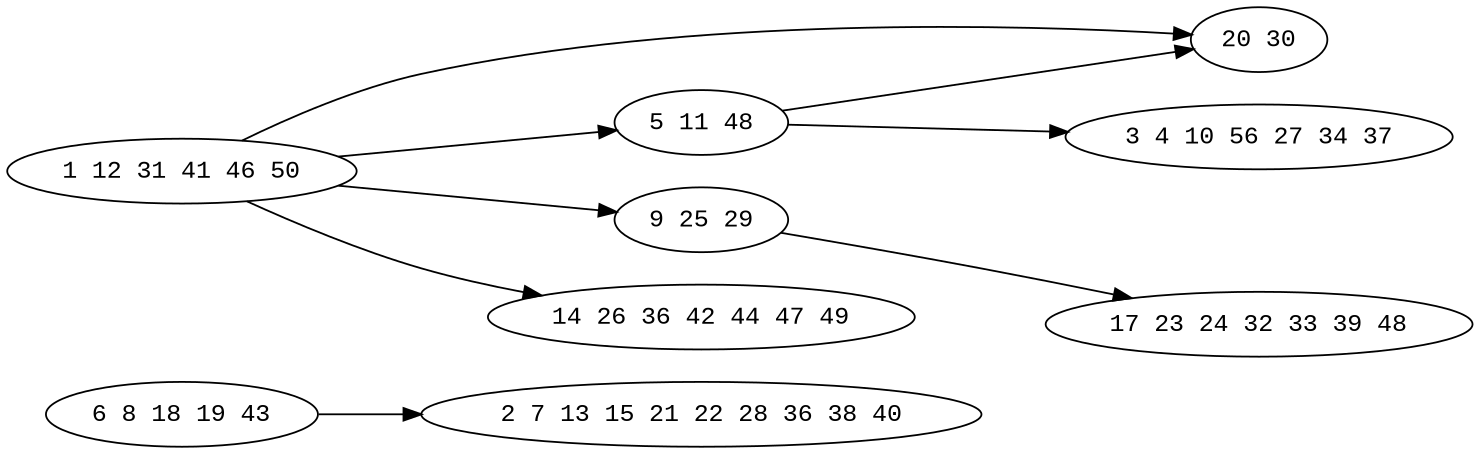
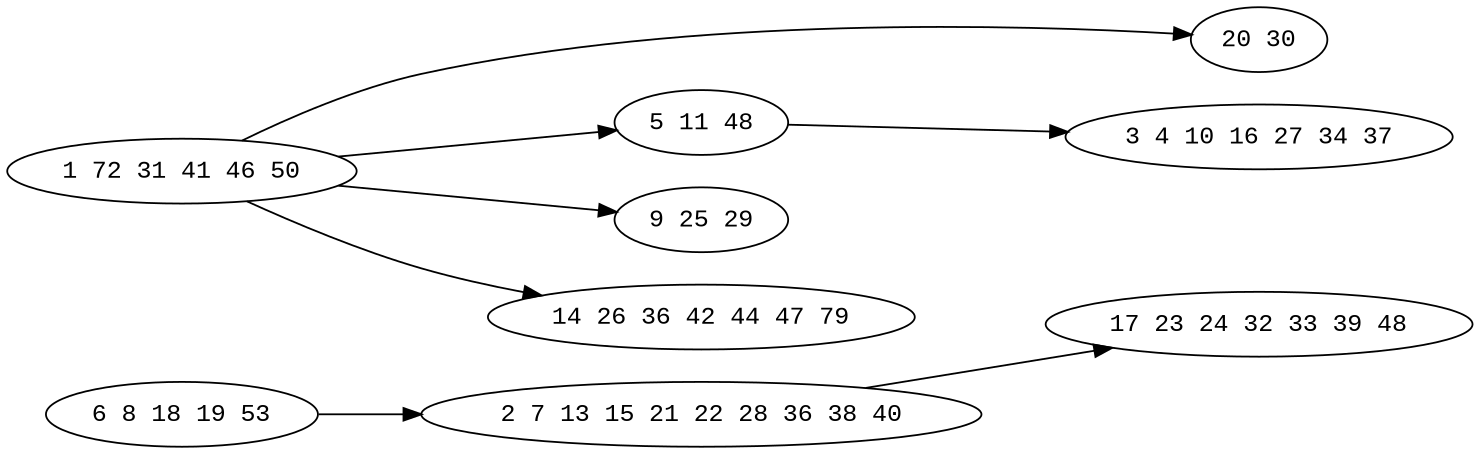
  digraph {
    fontname="Liberation Mono"
    rankdir=LR
    node [fontname="Liberation Mono"]
    edge [fontname="Liberation Mono"]
-   n1 [label="1 12 31 41 46 50"]
+   n1 [label="1 72 31 41 46 50"]
    n2 [label="5 11 48"]
    n3 [label="9 25 29"]
-   n4 [label="14 26 36 42 44 47 49"]
+   n4 [label="14 26 36 42 44 47 79"]
    n5 [label="20 30"]
-   n6 [label="3 4 10 56 27 34 37"]
-   n7 [label="6 8 18 19 43"]
+   n6 [label="3 4 10 16 27 34 37"]
+   n7 [label="6 8 18 19 53"]
    n8 [label="2 7 13 15 21 22 28 36 38 40"]
    n9 [label="17 23 24 32 33 39 48"]
    n1 -> n2
    n1 -> n3
    n1 -> n4
    n1 -> n5
-   n2 -> n5
    n2 -> n6
-   n3 -> n9
+   n8 -> n9
    n7 -> n8
  }
